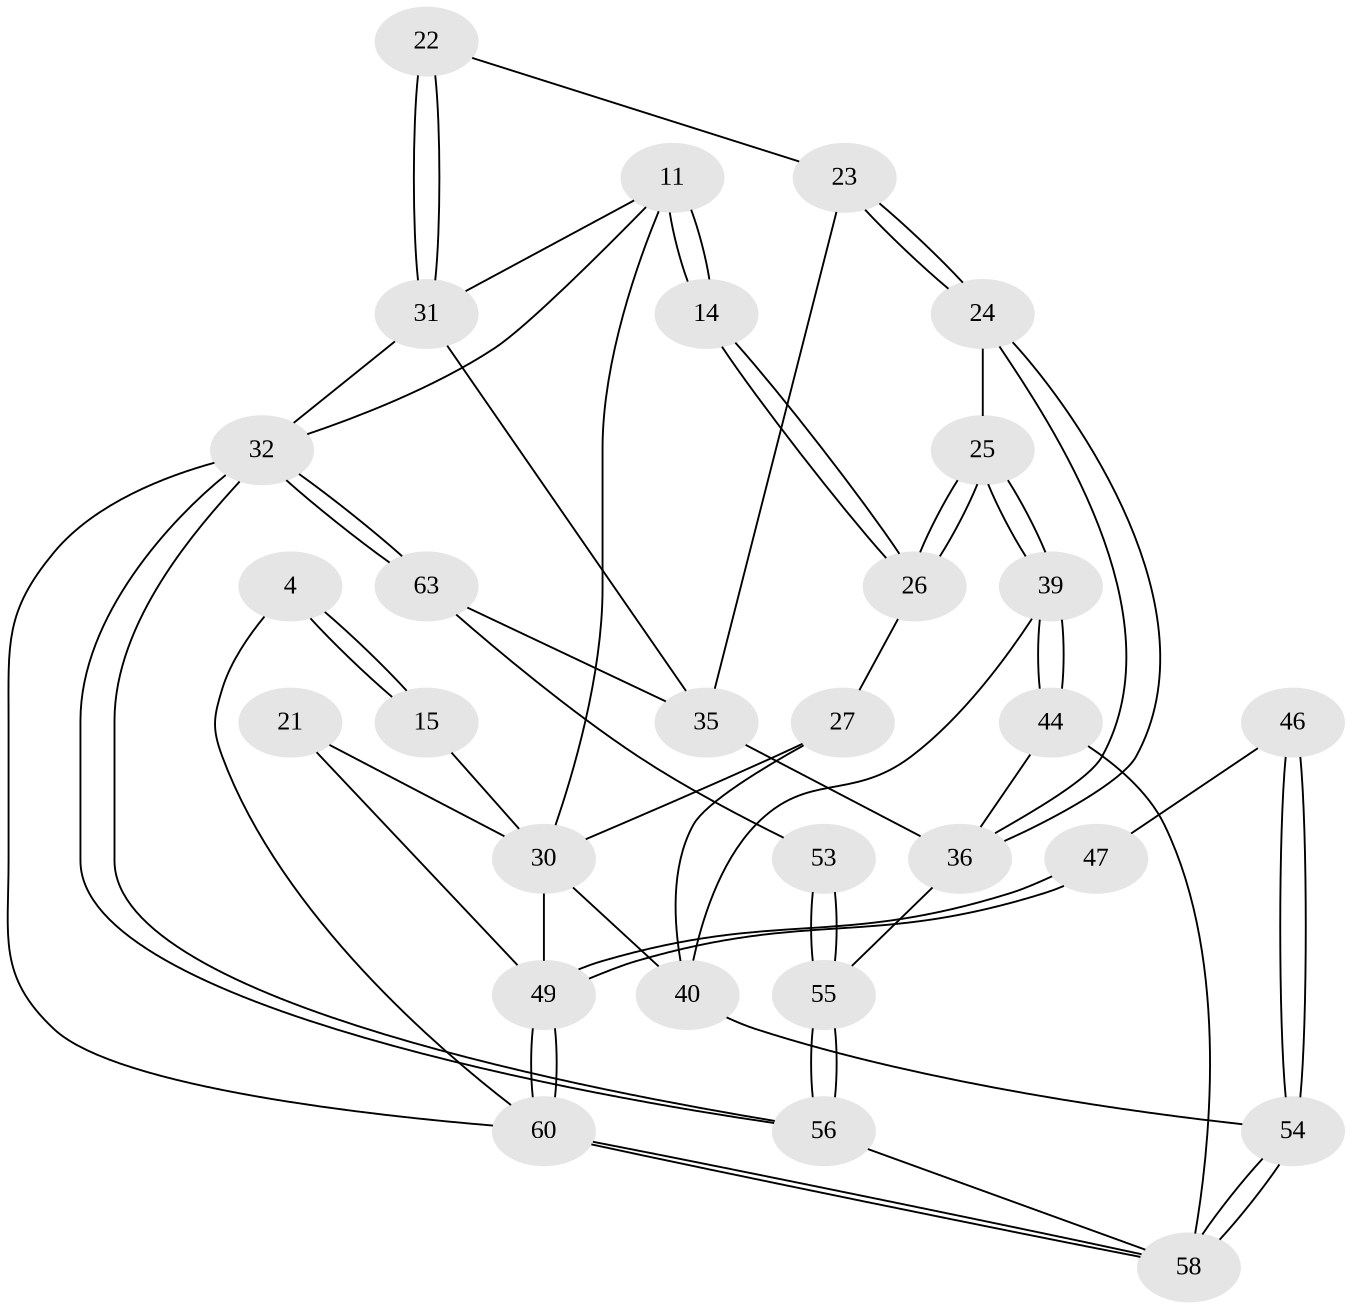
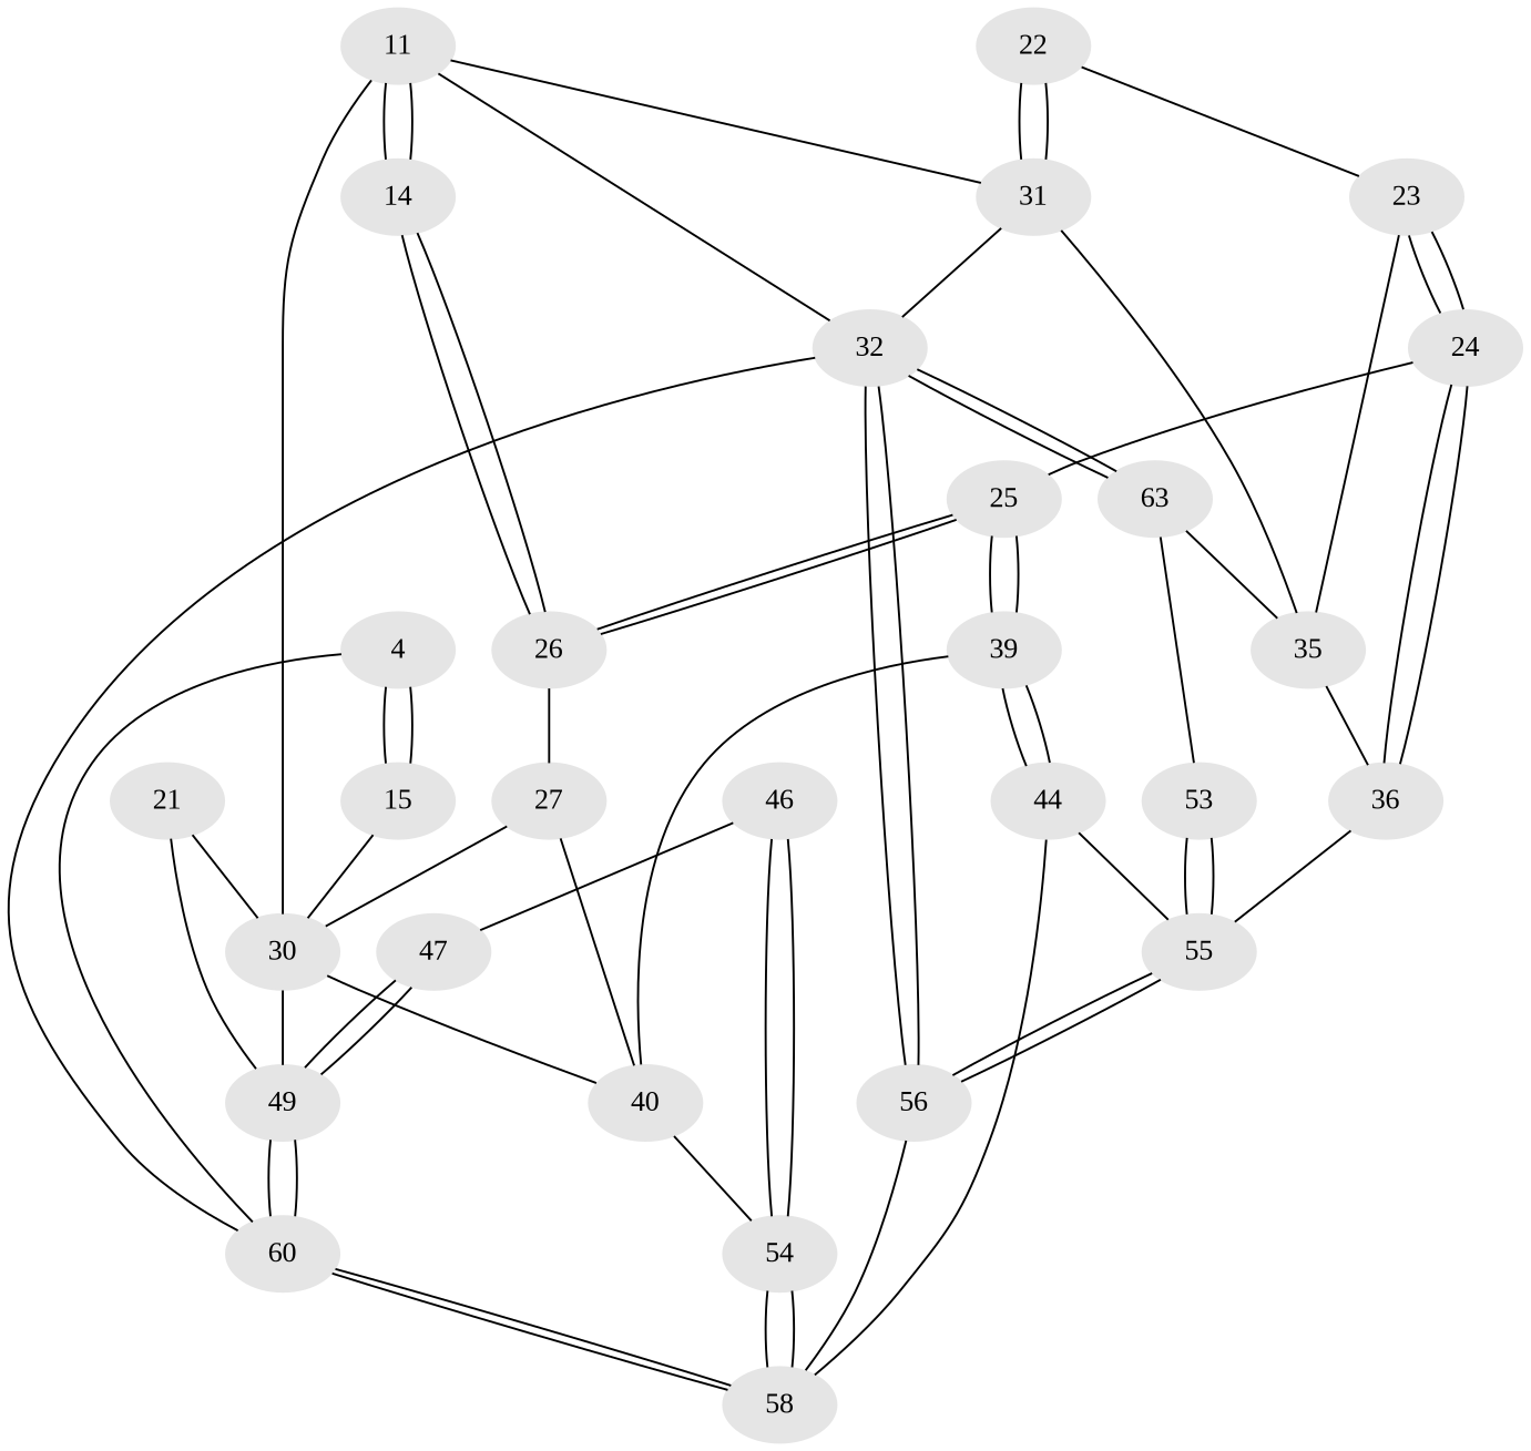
  graph {
    fontname="Liberation Serif"
    node [color=gray90 fontname="Liberation Serif" style=filled]
    edge [fontname="Liberation Serif"]
    15 [super="+10+5"]
    4
    n3 [label=60 super="+3"]
    30 [super="+20+19"]
    58 [super="+57"]
    11 [super="+6+7"]
    14
    31 [super="+13+12"]
    32 [super="+2"]
    26
    49 [super="+41+17"]
    40 [super="+29"]
    35 [super="+34"]
    n14 [label=63]
    56
    27
    21
    22
    23
    24
    25
    36
    39
    55 [super="+43+42"]
    44
    54 [super="+52+48+45"]
    53
    46
    47
    15 -- 30
    4 -- 15 [weight=2]
    4 -- 15
    4 -- n3
    n3 -- 58
    n3 -- 58
    30 -- 49 [weight=2]
    30 -- 40
    11 -- 30
    11 -- 14 [weight=2]
    11 -- 14
    11 -- 31
    11 -- 32
    14 -- 26
    14 -- 26
    31 -- 32
    31 -- 35
    32 -- n3 [weight=2]
    32 -- n14
    32 -- n14
    32 -- 56
    32 -- 56
    26 -- 27
    49 -- n3 [weight=2]
    49 -- n3
    40 -- 54 [weight=2]
    35 -- 36
    n14 -- 35
    n14 -- 53
    56 -- 58
    27 -- 30
    27 -- 40
    21 -- 30
    21 -- 49 [weight=2]
    22 -- 31 [weight=2]
    22 -- 31
    22 -- 23
    23 -- 35
    23 -- 24
    23 -- 24
    24 -- 25
    24 -- 36
    24 -- 36
    25 -- 26
    25 -- 26
    25 -- 39
    25 -- 39
    36 -- 55
    39 -- 40
    39 -- 44
    39 -- 44
    55 -- 56
    55 -- 56
    44 -- 58
-   44 -- 36
+   44 -- 55
    54 -- 58 [weight=2]
    54 -- 58
    53 -- 55 [weight=2]
    53 -- 55
    46 -- 54 [weight=2]
    46 -- 54
    46 -- 47
    47 -- 49 [weight=2]
    47 -- 49
  }
